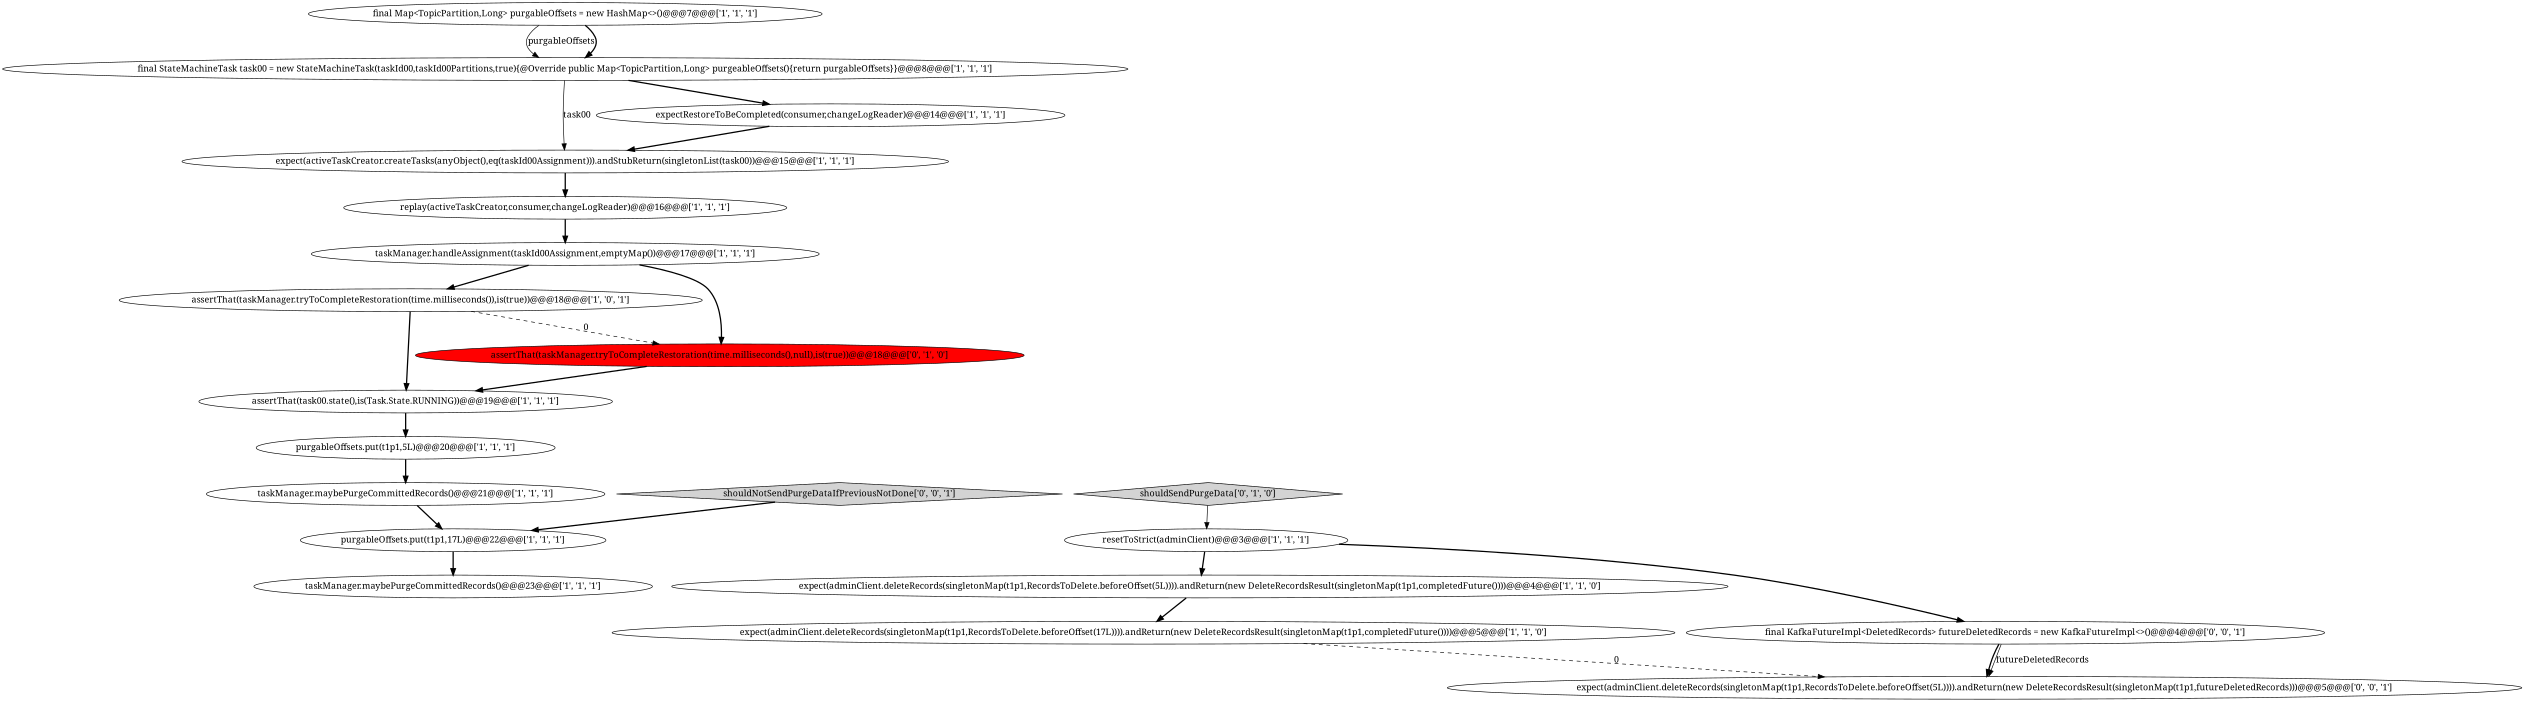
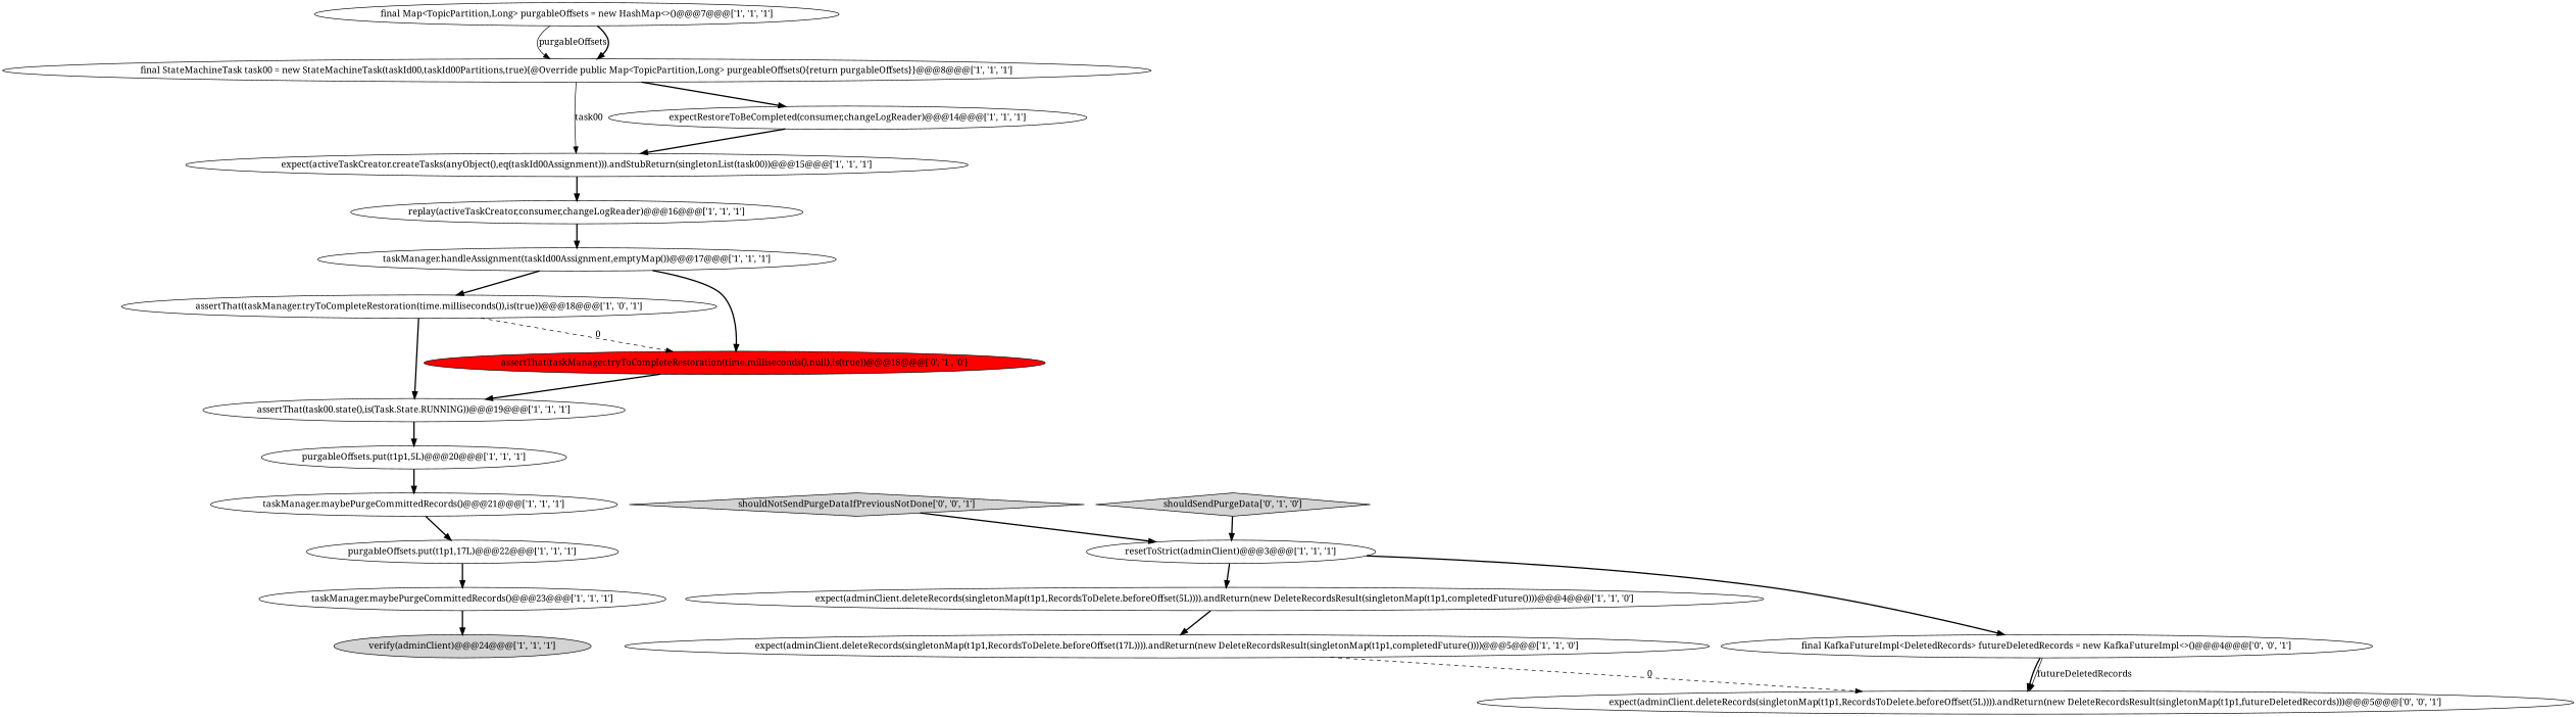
  digraph {
    fontname="Noto Serif"
    node [fillcolor=white fontname="Noto Serif" shape=ellipse style=filled]
    edge [fontname="Noto Serif" style=bold]
    n1 [label="taskManager.maybePurgeCommittedRecords()@@@23@@@['1', '1', '1']"]
+   n2 [fillcolor=lightgray label="verify(adminClient)@@@24@@@['1', '1', '1']"]
    n3 [label="final KafkaFutureImpl<DeletedRecords> futureDeletedRecords = new KafkaFutureImpl<>()@@@4@@@['0', '0', '1']"]
    n4 [label="expect(adminClient.deleteRecords(singletonMap(t1p1,RecordsToDelete.beforeOffset(5L)))).andReturn(new DeleteRecordsResult(singletonMap(t1p1,futureDeletedRecords)))@@@5@@@['0', '0', '1']"]
    n5 [label="purgableOffsets.put(t1p1,17L)@@@22@@@['1', '1', '1']"]
    n6 [label="replay(activeTaskCreator,consumer,changeLogReader)@@@16@@@['1', '1', '1']"]
    n7 [label="taskManager.handleAssignment(taskId00Assignment,emptyMap())@@@17@@@['1', '1', '1']"]
    n8 [label="assertThat(taskManager.tryToCompleteRestoration(time.milliseconds()),is(true))@@@18@@@['1', '0', '1']"]
    n9 [fillcolor=red label="assertThat(taskManager.tryToCompleteRestoration(time.milliseconds(),null),is(true))@@@18@@@['0', '1', '0']"]
    n10 [fillcolor=lightgray label="shouldNotSendPurgeDataIfPreviousNotDone['0', '0', '1']" shape=diamond]
    n11 [label="resetToStrict(adminClient)@@@3@@@['1', '1', '1']"]
    n12 [label="expect(adminClient.deleteRecords(singletonMap(t1p1,RecordsToDelete.beforeOffset(5L)))).andReturn(new DeleteRecordsResult(singletonMap(t1p1,completedFuture())))@@@4@@@['1', '1', '0']"]
    n13 [fillcolor=lightgray label="shouldSendPurgeData['0', '1', '0']" shape=diamond]
    n14 [label="assertThat(task00.state(),is(Task.State.RUNNING))@@@19@@@['1', '1', '1']"]
    n15 [label="purgableOffsets.put(t1p1,5L)@@@20@@@['1', '1', '1']"]
    n16 [label="expect(adminClient.deleteRecords(singletonMap(t1p1,RecordsToDelete.beforeOffset(17L)))).andReturn(new DeleteRecordsResult(singletonMap(t1p1,completedFuture())))@@@5@@@['1', '1', '0']"]
    n17 [label="taskManager.maybePurgeCommittedRecords()@@@21@@@['1', '1', '1']"]
    n18 [label="final StateMachineTask task00 = new StateMachineTask(taskId00,taskId00Partitions,true){@Override public Map<TopicPartition,Long> purgeableOffsets(){return purgableOffsets}}@@@8@@@['1', '1', '1']"]
    n19 [label="expect(activeTaskCreator.createTasks(anyObject(),eq(taskId00Assignment))).andStubReturn(singletonList(task00))@@@15@@@['1', '1', '1']"]
    n20 [label="expectRestoreToBeCompleted(consumer,changeLogReader)@@@14@@@['1', '1', '1']"]
    n21 [label="final Map<TopicPartition,Long> purgableOffsets = new HashMap<>()@@@7@@@['1', '1', '1']"]
+   n1 -> n2
    n3 -> n4 [label=futureDeletedRecords style=solid]
    n3 -> n4
    n5 -> n1
    n6 -> n7
    n7 -> n8
    n7 -> n9
    n8 -> n9 [label=0 style=dashed]
    n8 -> n14
    n9 -> n14
-   n10 -> n5
+   n10 -> n11
    n11 -> n3
    n11 -> n12
    n12 -> n16
-   n13 -> n11 [style=solid]
+   n13 -> n11
    n14 -> n15
    n15 -> n17
    n16 -> n4 [label=0 style=dashed]
    n17 -> n5
    n18 -> n19 [label=task00 style=solid]
    n18 -> n20
    n19 -> n6
    n20 -> n19
    n21 -> n18 [label=purgableOffsets style=solid]
    n21 -> n18
  }
